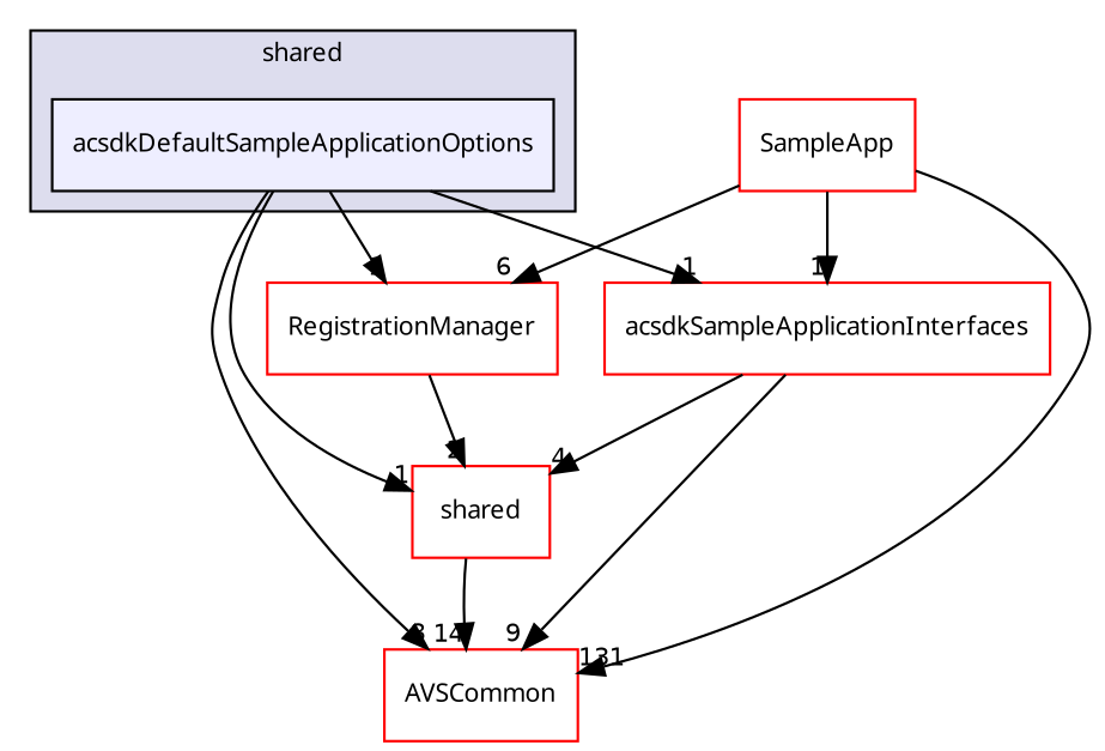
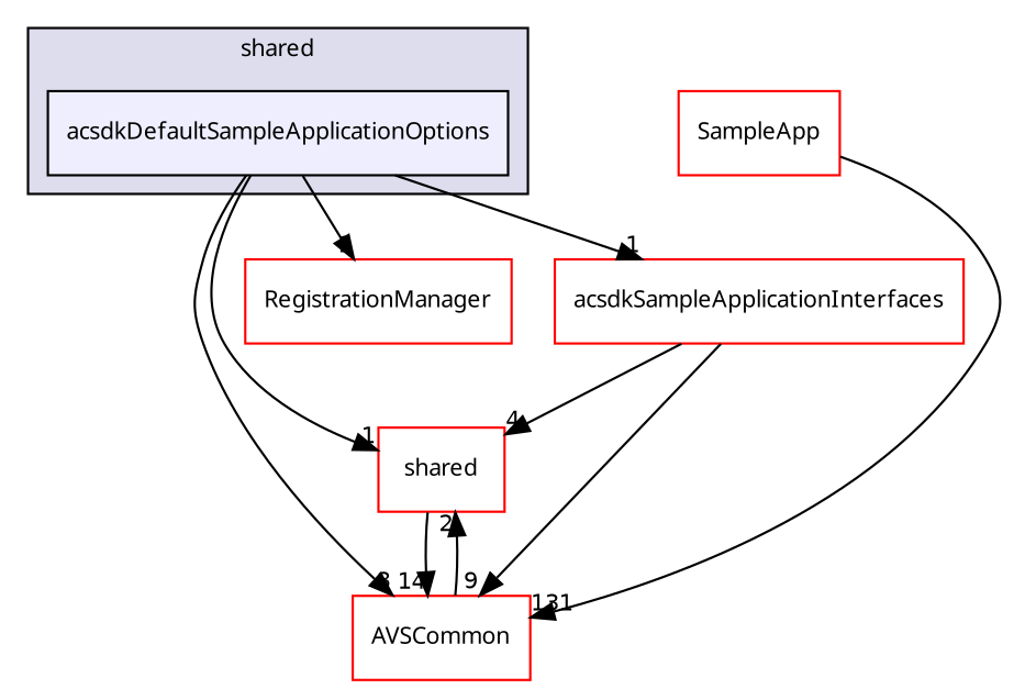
  digraph {
    compound=true
    fontname="Noto Sans"
    node [fillcolor=white fontname="Noto Sans" fontsize=10 shape=box style=filled color=red]
    edge [fontname="Noto Sans" headlabel=1 labeldistance=1.5 labelfontname=Helvetica labelfontsize=10]
    n1 [fillcolor="#eeeeff" label=acsdkDefaultSampleApplicationOptions pencolor=black color=""]
    n2 [label=acsdkSampleApplicationInterfaces]
    n3 [label=shared]
    n4 [label=AVSCommon]
    n5 [label=RegistrationManager]
    n6 [label=SampleApp]
    subgraph cluster_1 {
      bgcolor="#ddddee"
      fontsize=10
      label=shared
      pencolor=black
      n1
    }
    n1 -> n2
    n1 -> n3
    n1 -> n4 [headlabel=8]
    n1 -> n5
    n2 -> n3 [headlabel=4]
    n2 -> n4 [headlabel=9]
    n3 -> n4 [headlabel=14]
-   n5 -> n3 [headlabel=2]
-   n6 -> n2
+   n4 -> n3 [headlabel=2]
    n6 -> n4 [headlabel=131]
-   n6 -> n5 [headlabel=6]
  }
